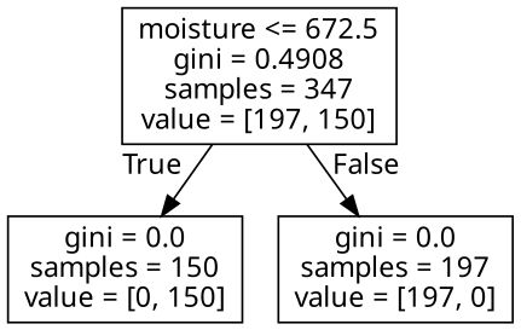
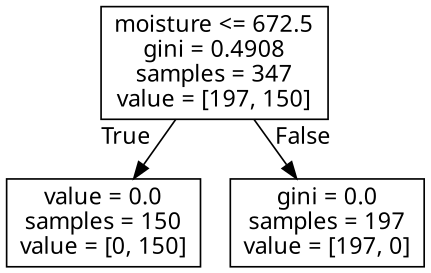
  digraph {
    fontname="Noto Sans"
    node [shape=box fontname="Noto Sans"]
    edge [labeldistance=2.5 fontname="Noto Sans"]
    n1 [label="moisture <= 672.5\ngini = 0.4908\nsamples = 347\nvalue = [197, 150]"]
-   n2 [label="gini = 0.0\nsamples = 150\nvalue = [0, 150]"]
+   n2 [label="value = 0.0\nsamples = 150\nvalue = [0, 150]"]
    n3 [label="gini = 0.0\nsamples = 197\nvalue = [197, 0]"]
    n1 -> n2 [headlabel=True labelangle=45]
    n1 -> n3 [headlabel=False labelangle=-45]
  }
